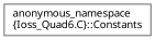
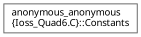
  digraph {
    rankdir=LR
    fontname="Noto Sans"
-   n1 [color=grey40 fillcolor=white fontname="Noto Sans" fontsize=10 height=0.2 label="anonymous_namespace\l\{Ioss_Quad6.C\}::Constants" shape=box style=filled width=0.4]
+   n1 [color=grey40 fillcolor=white fontname="Noto Sans" fontsize=10 height=0.2 label="anonymous_anonymous\l\{Ioss_Quad6.C\}::Constants" shape=box style=filled width=0.4]
  }
